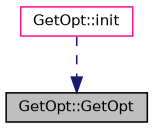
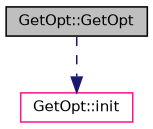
  digraph {
    rankdir=TB
    node [fontname=Helvetica fontsize=10 shape=record style=filled]
    n1 [color=black fillcolor=grey75 fontcolor=black height=0.2 label="GetOpt::GetOpt" width=0.4]
    n2 [color=deeppink fillcolor=white height=0.2 label="GetOpt::init" width=0.4]
-   n2 -> n1 [color=midnightblue fontname=Helvetica fontsize=10 labelfontname=Helvetica labelfontsize=10 style=dashed]
+   n1 -> n2 [color=midnightblue fontname=Helvetica fontsize=10 labelfontname=Helvetica labelfontsize=10 style=dashed]
  }
